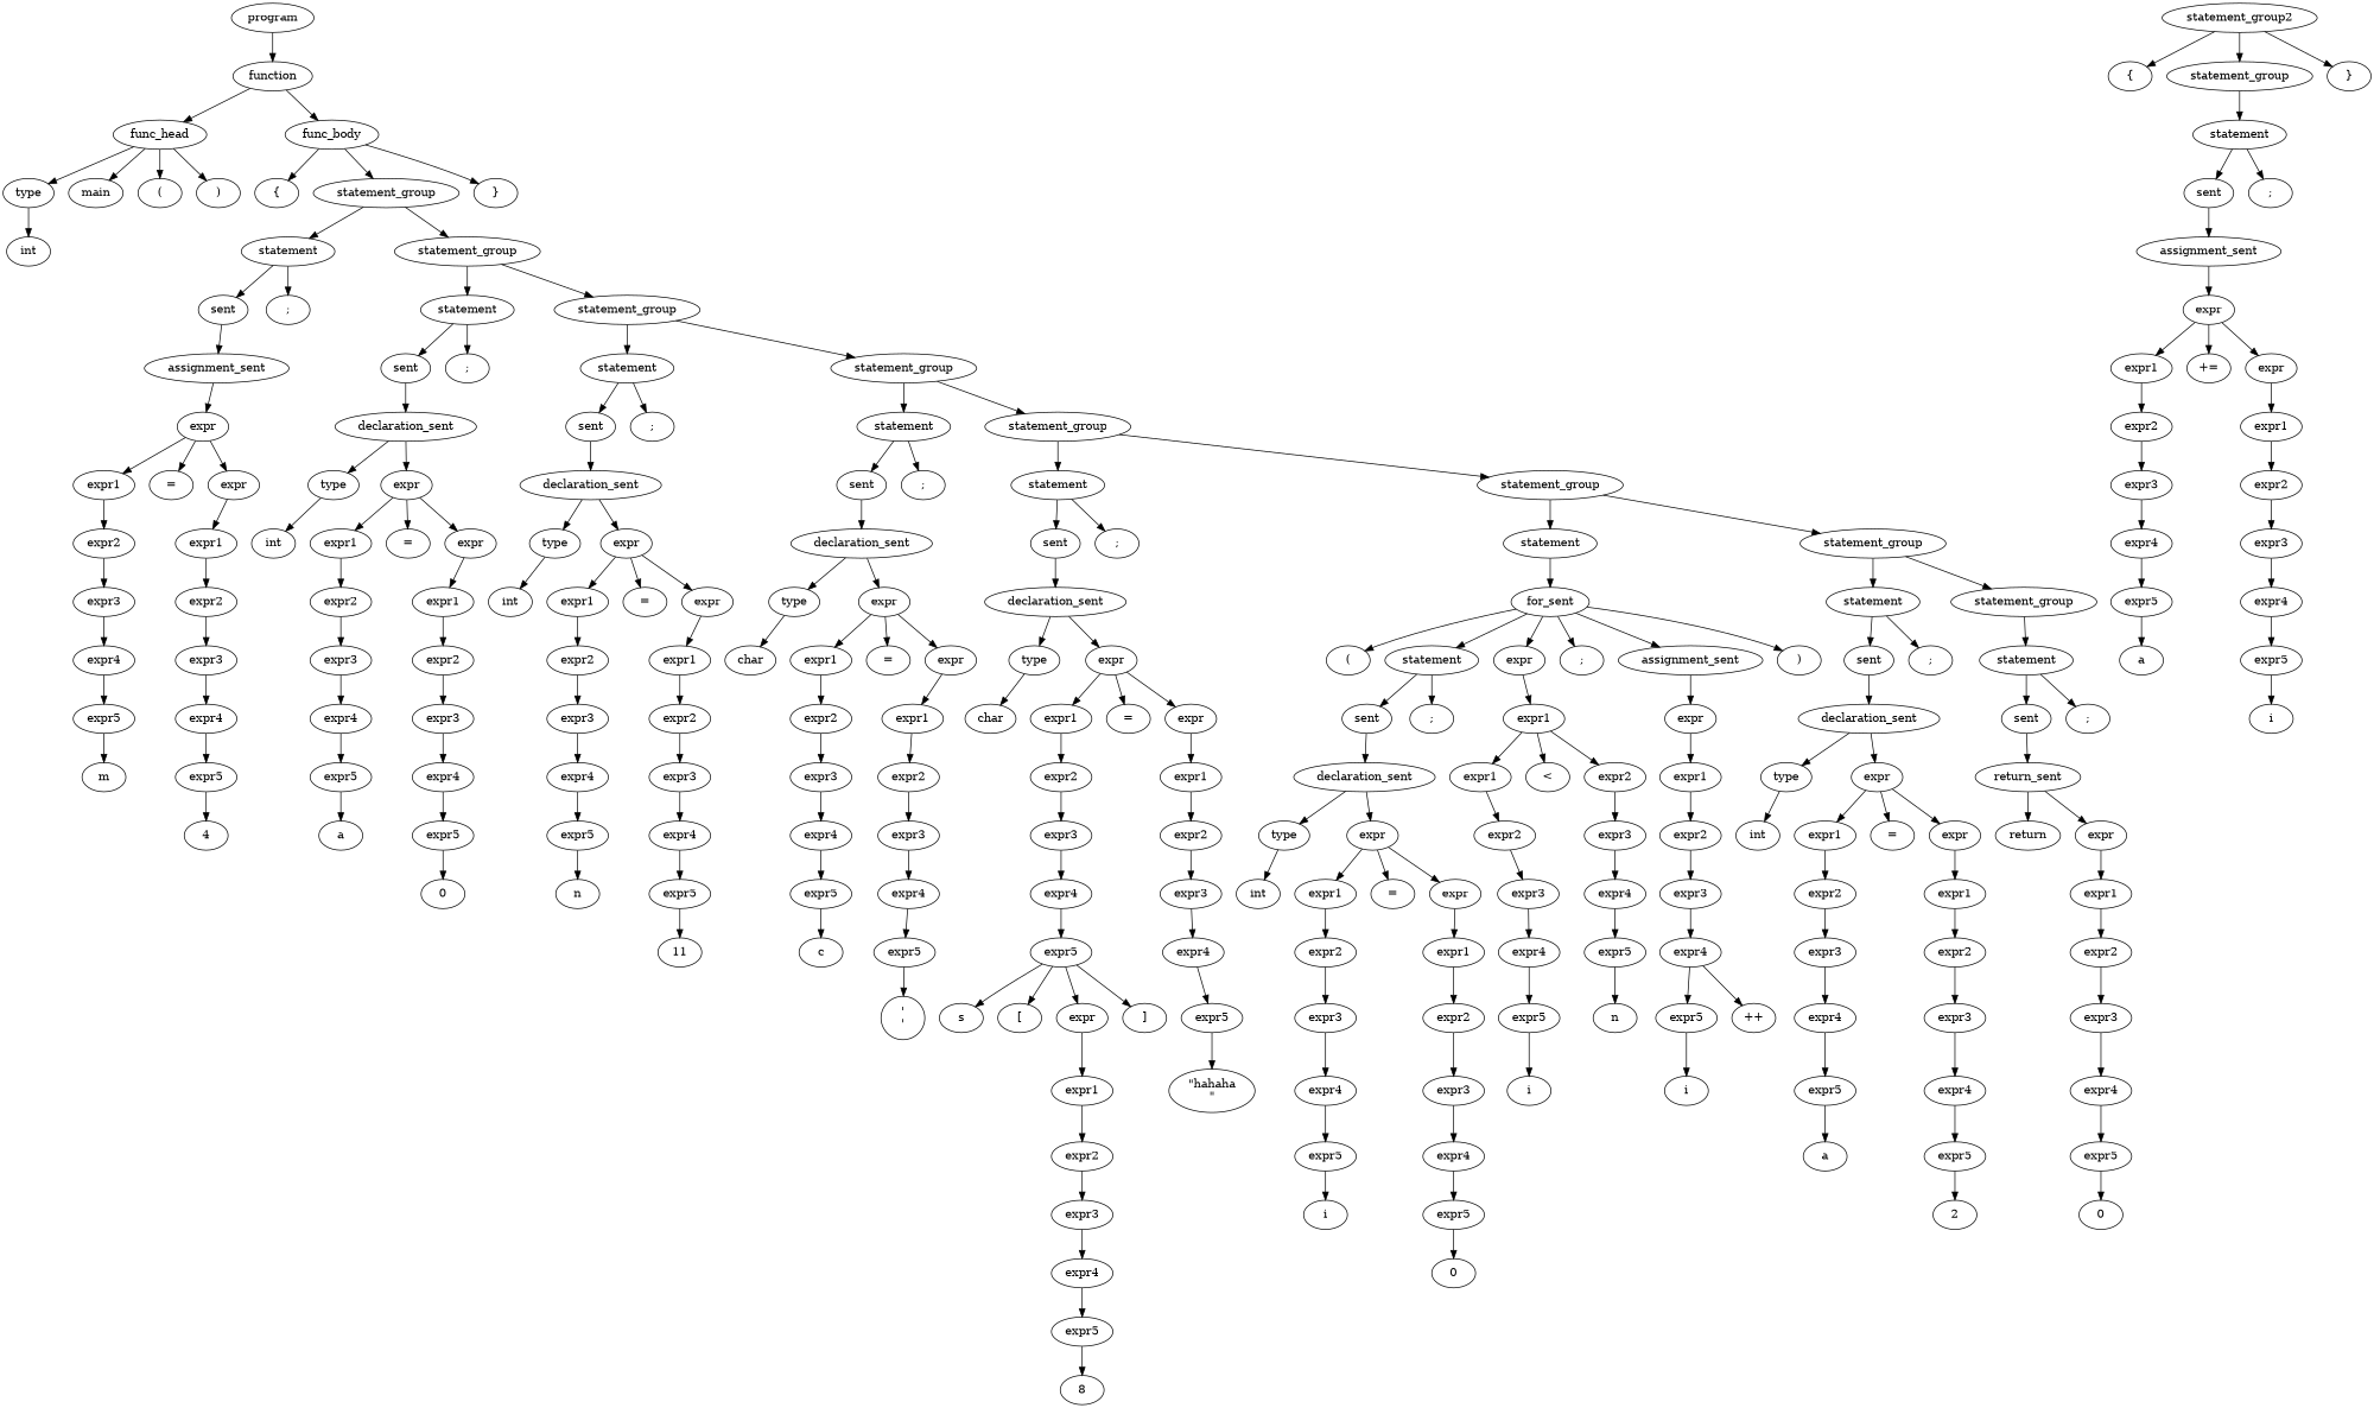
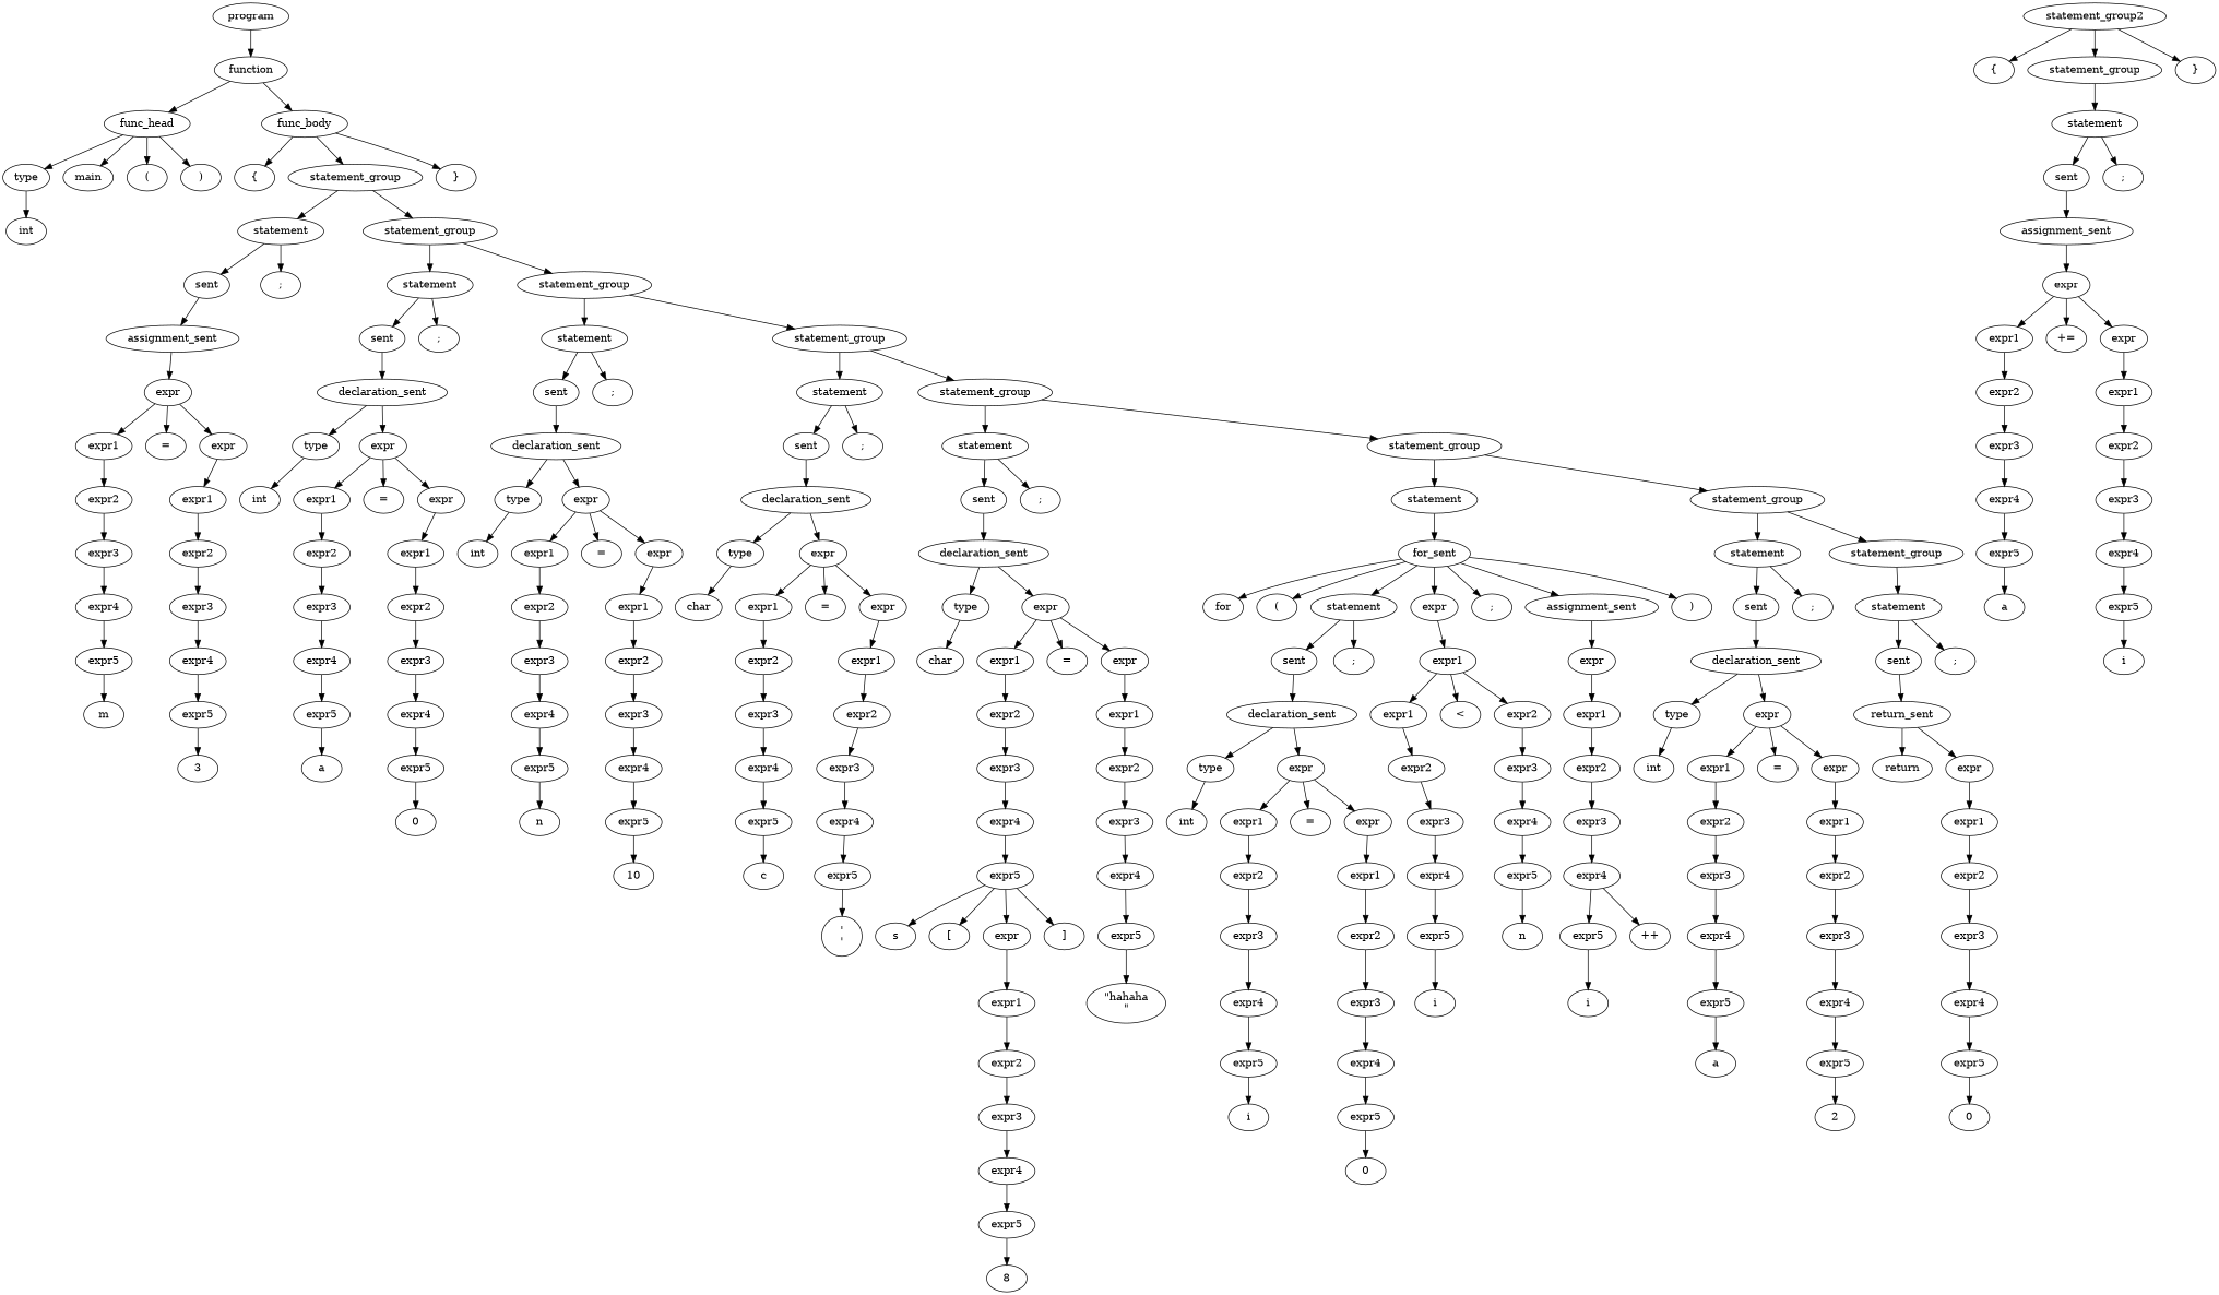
  digraph {
    n1 [label=program]
    n2 [label=function]
    n3 [label=func_head]
    n4 [label=func_body]
    n5 [label=type]
    n6 [label=main]
    n7 [label="("]
    n8 [label=")"]
    n9 [label="{"]
    n10 [label=statement_group]
    n11 [label="}"]
    n12 [label=int]
    n13 [label=statement]
    n14 [label=statement_group]
    n15 [label=sent]
    n16 [label=";"]
    n17 [label=statement]
    n18 [label=statement_group]
    n19 [label=assignment_sent]
    n20 [label=expr]
    n21 [label=expr1]
    n22 [label="="]
    n23 [label=expr]
    n24 [label=expr2]
    n25 [label=expr1]
    n26 [label=expr3]
    n27 [label=expr4]
    n28 [label=expr5]
    n29 [label=m]
    n30 [label=expr2]
    n31 [label=expr3]
    n32 [label=expr4]
    n33 [label=expr5]
-   n34 [label=4]
+   n34 [label=3]
    n35 [label=sent]
    n36 [label=";"]
    n37 [label=statement]
    n38 [label=statement_group]
    n39 [label=declaration_sent]
    n40 [label=type]
    n41 [label=expr]
    n42 [label=int]
    n43 [label=expr1]
    n44 [label="="]
    n45 [label=expr]
    n46 [label=expr2]
    n47 [label=expr1]
    n48 [label=expr3]
    n49 [label=expr4]
    n50 [label=expr5]
    n51 [label=a]
    n52 [label=expr2]
    n53 [label=expr3]
    n54 [label=expr4]
    n55 [label=expr5]
    n56 [label=0]
    n57 [label=sent]
    n58 [label=";"]
    n59 [label=statement]
    n60 [label=statement_group]
    n61 [label=declaration_sent]
    n62 [label=type]
    n63 [label=expr]
    n64 [label=int]
    n65 [label=expr1]
    n66 [label="="]
    n67 [label=expr]
    n68 [label=expr2]
    n69 [label=expr1]
    n70 [label=expr3]
    n71 [label=expr4]
    n72 [label=expr5]
    n73 [label=n]
    n74 [label=expr2]
    n75 [label=expr3]
    n76 [label=expr4]
    n77 [label=expr5]
-   n78 [label=11]
+   n78 [label=10]
    n79 [label=sent]
    n80 [label=";"]
    n81 [label=statement]
    n82 [label=statement_group]
    n83 [label=declaration_sent]
    n84 [label=type]
    n85 [label=expr]
    n86 [label=char]
    n87 [label=expr1]
    n88 [label="="]
    n89 [label=expr]
    n90 [label=expr2]
    n91 [label=expr1]
    n92 [label=expr3]
    n93 [label=expr4]
    n94 [label=expr5]
    n95 [label=c]
    n96 [label=expr2]
    n97 [label=expr3]
    n98 [label=expr4]
    n99 [label=expr5]
    n100 [label="'\n'"]
    n101 [label=sent]
    n102 [label=";"]
    n103 [label=statement]
    n104 [label=statement_group]
    n105 [label=declaration_sent]
    n106 [label=type]
    n107 [label=expr]
    n108 [label=char]
    n109 [label=expr1]
    n110 [label="="]
    n111 [label=expr]
    n112 [label=expr2]
    n113 [label=expr1]
    n114 [label=expr3]
    n115 [label=expr4]
    n116 [label=expr5]
    n117 [label=s]
    n118 [label="["]
    n119 [label=expr]
    n120 [label="]"]
    n121 [label=expr1]
    n122 [label=expr2]
    n123 [label=expr3]
    n124 [label=expr4]
    n125 [label=expr5]
    n126 [label=8]
    n127 [label=expr2]
    n128 [label=expr3]
    n129 [label=expr4]
    n130 [label=expr5]
    n131 [label="\"hahaha\n\""]
    n132 [label=for_sent]
    n133 [label=statement]
    n134 [label=statement_group]
+   n135 [label=for]
    n136 [label="("]
    n137 [label=statement]
    n138 [label=expr]
    n139 [label=";"]
    n140 [label=assignment_sent]
    n141 [label=")"]
    n142 [label=sent]
    n143 [label=";"]
    n144 [label=expr1]
    n145 [label=expr]
    n146 [label=statement_group2]
    n147 [label="{"]
    n148 [label=statement_group]
    n149 [label="}"]
    n150 [label=declaration_sent]
    n151 [label=type]
    n152 [label=expr]
    n153 [label=int]
    n154 [label=expr1]
    n155 [label="="]
    n156 [label=expr]
    n157 [label=expr2]
    n158 [label=expr1]
    n159 [label=expr3]
    n160 [label=expr4]
    n161 [label=expr5]
    n162 [label=i]
    n163 [label=expr2]
    n164 [label=expr3]
    n165 [label=expr4]
    n166 [label=expr5]
    n167 [label=0]
    n168 [label=expr1]
    n169 [label="<"]
    n170 [label=expr2]
    n171 [label=expr2]
    n172 [label=expr3]
    n173 [label=expr3]
    n174 [label=expr4]
    n175 [label=expr5]
    n176 [label=i]
    n177 [label=expr4]
    n178 [label=expr5]
    n179 [label=n]
    n180 [label=expr1]
    n181 [label=expr2]
    n182 [label=expr3]
    n183 [label=expr4]
    n184 [label=expr5]
    n185 [label="++"]
    n186 [label=i]
    n187 [label=statement]
    n188 [label=sent]
    n189 [label=";"]
    n190 [label=assignment_sent]
    n191 [label=expr]
    n192 [label=expr1]
    n193 [label="+="]
    n194 [label=expr]
    n195 [label=expr2]
    n196 [label=expr1]
    n197 [label=expr3]
    n198 [label=expr4]
    n199 [label=expr5]
    n200 [label=a]
    n201 [label=expr2]
    n202 [label=expr3]
    n203 [label=expr4]
    n204 [label=expr5]
    n205 [label=i]
    n206 [label=sent]
    n207 [label=";"]
    n208 [label=statement]
    n209 [label=declaration_sent]
    n210 [label=type]
    n211 [label=expr]
    n212 [label=int]
    n213 [label=expr1]
    n214 [label="="]
    n215 [label=expr]
    n216 [label=expr2]
    n217 [label=expr1]
    n218 [label=expr3]
    n219 [label=expr4]
    n220 [label=expr5]
    n221 [label=a]
    n222 [label=expr2]
    n223 [label=expr3]
    n224 [label=expr4]
    n225 [label=expr5]
    n226 [label=2]
    n227 [label=sent]
    n228 [label=";"]
    n229 [label=return_sent]
    n230 [label=return]
    n231 [label=expr]
    n232 [label=expr1]
    n233 [label=expr2]
    n234 [label=expr3]
    n235 [label=expr4]
    n236 [label=expr5]
    n237 [label=0]
    n1 -> n2
    n2 -> n3
    n2 -> n4
    n3 -> n5
    n3 -> n6
    n3 -> n7
    n3 -> n8
    n4 -> n9
    n4 -> n10
    n4 -> n11
    n5 -> n12
    n10 -> n13
    n10 -> n14
    n13 -> n15
    n13 -> n16
    n14 -> n17
    n14 -> n18
    n15 -> n19
    n17 -> n35
    n17 -> n36
    n18 -> n37
    n18 -> n38
    n19 -> n20
    n20 -> n21
    n20 -> n22
    n20 -> n23
    n21 -> n24
    n23 -> n25
    n24 -> n26
    n25 -> n30
    n26 -> n27
    n27 -> n28
    n28 -> n29
    n30 -> n31
    n31 -> n32
    n32 -> n33
    n33 -> n34
    n35 -> n39
    n37 -> n57
    n37 -> n58
    n38 -> n59
    n38 -> n60
    n39 -> n40
    n39 -> n41
    n40 -> n42
    n41 -> n43
    n41 -> n44
    n41 -> n45
    n43 -> n46
    n45 -> n47
    n46 -> n48
    n47 -> n52
    n48 -> n49
    n49 -> n50
    n50 -> n51
    n52 -> n53
    n53 -> n54
    n54 -> n55
    n55 -> n56
    n57 -> n61
    n59 -> n79
    n59 -> n80
    n60 -> n81
    n60 -> n82
    n61 -> n62
    n61 -> n63
    n62 -> n64
    n63 -> n65
    n63 -> n66
    n63 -> n67
    n65 -> n68
    n67 -> n69
    n68 -> n70
    n69 -> n74
    n70 -> n71
    n71 -> n72
    n72 -> n73
    n74 -> n75
    n75 -> n76
    n76 -> n77
    n77 -> n78
    n79 -> n83
    n81 -> n101
    n81 -> n102
    n82 -> n103
    n82 -> n104
    n83 -> n84
    n83 -> n85
    n84 -> n86
    n85 -> n87
    n85 -> n88
    n85 -> n89
    n87 -> n90
    n89 -> n91
    n90 -> n92
    n91 -> n96
    n92 -> n93
    n93 -> n94
    n94 -> n95
    n96 -> n97
    n97 -> n98
    n98 -> n99
    n99 -> n100
    n101 -> n105
    n103 -> n132
    n104 -> n133
    n104 -> n134
    n105 -> n106
    n105 -> n107
    n106 -> n108
    n107 -> n109
    n107 -> n110
    n107 -> n111
    n109 -> n112
    n111 -> n113
    n112 -> n114
    n113 -> n127
    n114 -> n115
    n115 -> n116
    n116 -> n117
    n116 -> n118
    n116 -> n119
    n116 -> n120
    n119 -> n121
    n121 -> n122
    n122 -> n123
    n123 -> n124
    n124 -> n125
    n125 -> n126
    n127 -> n128
    n128 -> n129
    n129 -> n130
    n130 -> n131
+   n132 -> n135
    n132 -> n136
    n132 -> n137
    n132 -> n138
    n132 -> n139
    n132 -> n140
    n132 -> n141
    n133 -> n206
    n133 -> n207
    n134 -> n208
    n137 -> n142
    n137 -> n143
    n138 -> n144
    n140 -> n145
    n142 -> n150
    n144 -> n168
    n144 -> n169
    n144 -> n170
    n145 -> n180
    n146 -> n147
    n146 -> n148
    n146 -> n149
    n148 -> n187
    n150 -> n151
    n150 -> n152
    n151 -> n153
    n152 -> n154
    n152 -> n155
    n152 -> n156
    n154 -> n157
    n156 -> n158
    n157 -> n159
    n158 -> n163
    n159 -> n160
    n160 -> n161
    n161 -> n162
    n163 -> n164
    n164 -> n165
    n165 -> n166
    n166 -> n167
    n168 -> n171
    n170 -> n172
    n171 -> n173
    n172 -> n177
    n173 -> n174
    n174 -> n175
    n175 -> n176
    n177 -> n178
    n178 -> n179
    n180 -> n181
    n181 -> n182
    n182 -> n183
    n183 -> n184
    n183 -> n185
    n184 -> n186
    n187 -> n188
    n187 -> n189
    n188 -> n190
    n190 -> n191
    n191 -> n192
    n191 -> n193
    n191 -> n194
    n192 -> n195
    n194 -> n196
    n195 -> n197
    n196 -> n201
    n197 -> n198
    n198 -> n199
    n199 -> n200
    n201 -> n202
    n202 -> n203
    n203 -> n204
    n204 -> n205
    n206 -> n209
    n208 -> n227
    n208 -> n228
    n209 -> n210
    n209 -> n211
    n210 -> n212
    n211 -> n213
    n211 -> n214
    n211 -> n215
    n213 -> n216
    n215 -> n217
    n216 -> n218
    n217 -> n222
    n218 -> n219
    n219 -> n220
    n220 -> n221
    n222 -> n223
    n223 -> n224
    n224 -> n225
    n225 -> n226
    n227 -> n229
    n229 -> n230
    n229 -> n231
    n231 -> n232
    n232 -> n233
    n233 -> n234
    n234 -> n235
    n235 -> n236
    n236 -> n237
  }
